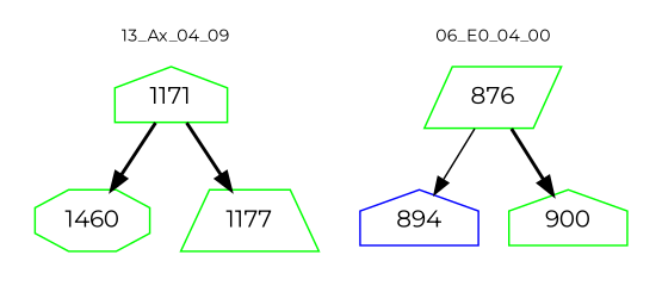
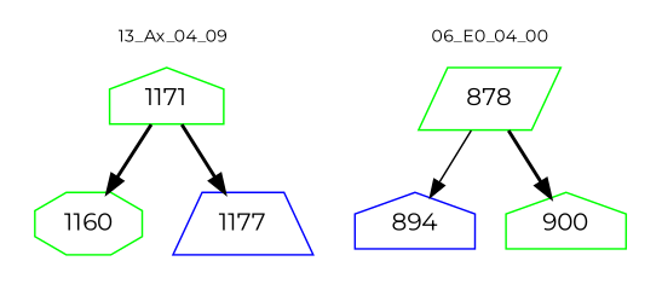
  digraph {
    fontname=Montserrat
    node [color=green fontname=Montserrat shape=house]
    edge [color=black fontname=Montserrat style=bold]
    n1 [label=1171]
-   n2 [label=1460 shape=octagon]
-   n3 [label=1177 shape=trapezium]
-   n4 [label=876 shape=parallelogram]
+   n2 [label=1160 shape=octagon]
+   n3 [color=blue label=1177 shape=trapezium]
+   n4 [label=878 shape=parallelogram]
    n5 [color=blue label=894]
    n6 [label=900]
    subgraph cluster_1 {
      color=white
      fontsize=10
      label="13_Ax_04_09"
      n1
      n2
      n3
    }
    subgraph cluster_2 {
      color=white
      fontsize=10
      label="06_E0_04_00"
      n4
      n5
      n6
    }
    n1 -> n2
    n1 -> n3
    n4 -> n5 [style=solid]
    n4 -> n6
  }
